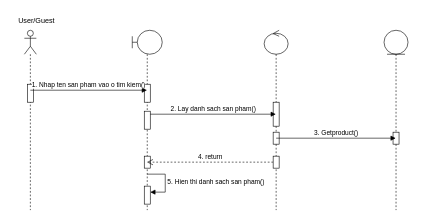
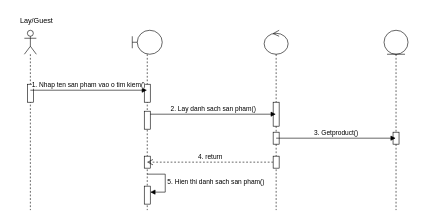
  <mxCell id="0" />
  <mxCell id="1" parent="0" />
  <mxCell id="2" value="" style="shape=umlLifeline;perimeter=lifelinePerimeter;whiteSpace=wrap;html=1;container=1;dropTarget=0;collapsible=0;recursiveResize=0;outlineConnect=0;portConstraint=eastwest;newEdgeStyle={&quot;curved&quot;:0,&quot;rounded&quot;:0};participant=umlActor;" parent="1" vertex="1"><mxGeometry x="40" y="50" width="20" height="300" as="geometry" /></mxCell>
  <mxCell id="3" value="" style="html=1;points=[[0,0,0,0,5],[0,1,0,0,-5],[1,0,0,0,5],[1,1,0,0,-5]];perimeter=orthogonalPerimeter;outlineConnect=0;targetShapes=umlLifeline;portConstraint=eastwest;newEdgeStyle={&quot;curved&quot;:0,&quot;rounded&quot;:0};" parent="2" vertex="1"><mxGeometry x="5" y="90" width="10" height="30" as="geometry" /></mxCell>
  <mxCell id="4" value="" style="shape=umlLifeline;perimeter=lifelinePerimeter;whiteSpace=wrap;html=1;container=1;dropTarget=0;collapsible=0;recursiveResize=0;outlineConnect=0;portConstraint=eastwest;newEdgeStyle={&quot;curved&quot;:0,&quot;rounded&quot;:0};participant=umlBoundary;" parent="1" vertex="1"><mxGeometry x="220" y="50" width="50" height="300" as="geometry" /></mxCell>
  <mxCell id="5" value="" style="html=1;points=[[0,0,0,0,5],[0,1,0,0,-5],[1,0,0,0,5],[1,1,0,0,-5]];perimeter=orthogonalPerimeter;outlineConnect=0;targetShapes=umlLifeline;portConstraint=eastwest;newEdgeStyle={&quot;curved&quot;:0,&quot;rounded&quot;:0};" parent="4" vertex="1"><mxGeometry x="20" y="90" width="10" height="30" as="geometry" /></mxCell>
  <mxCell id="6" value="" style="html=1;points=[[0,0,0,0,5],[0,1,0,0,-5],[1,0,0,0,5],[1,1,0,0,-5]];perimeter=orthogonalPerimeter;outlineConnect=0;targetShapes=umlLifeline;portConstraint=eastwest;newEdgeStyle={&quot;curved&quot;:0,&quot;rounded&quot;:0};" parent="4" vertex="1"><mxGeometry x="20" y="135" width="10" height="30" as="geometry" /></mxCell>
  <mxCell id="7" value="" style="html=1;points=[[0,0,0,0,5],[0,1,0,0,-5],[1,0,0,0,5],[1,1,0,0,-5]];perimeter=orthogonalPerimeter;outlineConnect=0;targetShapes=umlLifeline;portConstraint=eastwest;newEdgeStyle={&quot;curved&quot;:0,&quot;rounded&quot;:0};" parent="4" vertex="1"><mxGeometry x="20" y="210" width="10" height="20" as="geometry" /></mxCell>
  <mxCell id="8" value="" style="html=1;points=[[0,0,0,0,5],[0,1,0,0,-5],[1,0,0,0,5],[1,1,0,0,-5]];perimeter=orthogonalPerimeter;outlineConnect=0;targetShapes=umlLifeline;portConstraint=eastwest;newEdgeStyle={&quot;curved&quot;:0,&quot;rounded&quot;:0};" parent="4" vertex="1"><mxGeometry x="20" y="260" width="10" height="30" as="geometry" /></mxCell>
  <mxCell id="9" value="5. Hien thi danh sach san pham&lt;span style=&quot;text-align: center;&quot;&gt;()&lt;/span&gt;" style="html=1;align=left;spacingLeft=2;endArrow=block;rounded=0;edgeStyle=orthogonalEdgeStyle;curved=0;rounded=0;" parent="4" target="8" edge="1"><mxGeometry relative="1" as="geometry"><mxPoint x="25" y="240" as="sourcePoint" /><Array as="points"><mxPoint x="55" y="270" /></Array></mxGeometry></mxCell>
  <mxCell id="10" value="" style="shape=umlLifeline;perimeter=lifelinePerimeter;whiteSpace=wrap;html=1;container=1;dropTarget=0;collapsible=0;recursiveResize=0;outlineConnect=0;portConstraint=eastwest;newEdgeStyle={&quot;curved&quot;:0,&quot;rounded&quot;:0};participant=umlControl;" parent="1" vertex="1"><mxGeometry x="440" y="50" width="40" height="300" as="geometry" /></mxCell>
  <mxCell id="11" value="" style="html=1;points=[[0,0,0,0,5],[0,1,0,0,-5],[1,0,0,0,5],[1,1,0,0,-5]];perimeter=orthogonalPerimeter;outlineConnect=0;targetShapes=umlLifeline;portConstraint=eastwest;newEdgeStyle={&quot;curved&quot;:0,&quot;rounded&quot;:0};" parent="10" vertex="1"><mxGeometry x="15" y="120" width="10" height="40" as="geometry" /></mxCell>
  <mxCell id="12" value="" style="html=1;points=[[0,0,0,0,5],[0,1,0,0,-5],[1,0,0,0,5],[1,1,0,0,-5]];perimeter=orthogonalPerimeter;outlineConnect=0;targetShapes=umlLifeline;portConstraint=eastwest;newEdgeStyle={&quot;curved&quot;:0,&quot;rounded&quot;:0};" parent="10" vertex="1"><mxGeometry x="15" y="170" width="10" height="20" as="geometry" /></mxCell>
  <mxCell id="13" value="" style="shape=umlLifeline;perimeter=lifelinePerimeter;whiteSpace=wrap;html=1;container=1;dropTarget=0;collapsible=0;recursiveResize=0;outlineConnect=0;portConstraint=eastwest;newEdgeStyle={&quot;curved&quot;:0,&quot;rounded&quot;:0};participant=umlEntity;" parent="1" vertex="1"><mxGeometry x="640" y="50" width="40" height="300" as="geometry" /></mxCell>
  <mxCell id="14" value="" style="html=1;points=[[0,0,0,0,5],[0,1,0,0,-5],[1,0,0,0,5],[1,1,0,0,-5]];perimeter=orthogonalPerimeter;outlineConnect=0;targetShapes=umlLifeline;portConstraint=eastwest;newEdgeStyle={&quot;curved&quot;:0,&quot;rounded&quot;:0};" parent="13" vertex="1"><mxGeometry x="15" y="170" width="10" height="20" as="geometry" /></mxCell>
  <mxCell id="15" value="1. Nhap ten san pham vao o tim kiem()" style="html=1;verticalAlign=bottom;endArrow=block;curved=0;rounded=0;exitX=0.5;exitY=0.333;exitDx=0;exitDy=0;exitPerimeter=0;" parent="1" source="3" target="4" edge="1"><mxGeometry x="-0.003" width="80" relative="1" as="geometry"><mxPoint x="60" y="150" as="sourcePoint" /><mxPoint x="140" y="150" as="targetPoint" /><mxPoint as="offset" /></mxGeometry></mxCell>
  <mxCell id="16" value="2. Lay danh sach san pham()" style="html=1;verticalAlign=bottom;endArrow=block;curved=0;rounded=0;" parent="1" target="10" edge="1"><mxGeometry width="80" relative="1" as="geometry"><mxPoint x="250" y="190" as="sourcePoint" /><mxPoint x="330" y="190" as="targetPoint" /></mxGeometry></mxCell>
  <mxCell id="17" value="3. Getproduct()" style="html=1;verticalAlign=bottom;endArrow=block;curved=0;rounded=0;" parent="1" target="13" edge="1"><mxGeometry width="80" relative="1" as="geometry"><mxPoint x="460" y="230" as="sourcePoint" /><mxPoint x="540" y="230" as="targetPoint" /></mxGeometry></mxCell>
  <mxCell id="18" value="4. return" style="html=1;verticalAlign=bottom;endArrow=open;dashed=1;endSize=8;curved=0;rounded=0;" parent="1" source="20" edge="1"><mxGeometry relative="1" as="geometry"><mxPoint x="460" y="270" as="sourcePoint" /><mxPoint x="244.5" y="270" as="targetPoint" /></mxGeometry></mxCell>
  <mxCell id="19" value="" style="html=1;verticalAlign=bottom;endArrow=open;dashed=1;endSize=8;curved=0;rounded=0;" parent="1" target="20" edge="1"><mxGeometry relative="1" as="geometry"><mxPoint x="460" y="270" as="sourcePoint" /><mxPoint x="245" y="270" as="targetPoint" /></mxGeometry></mxCell>
  <mxCell id="20" value="" style="html=1;points=[[0,0,0,0,5],[0,1,0,0,-5],[1,0,0,0,5],[1,1,0,0,-5]];perimeter=orthogonalPerimeter;outlineConnect=0;targetShapes=umlLifeline;portConstraint=eastwest;newEdgeStyle={&quot;curved&quot;:0,&quot;rounded&quot;:0};" parent="1" vertex="1"><mxGeometry x="455" y="260" width="10" height="20" as="geometry" /></mxCell>
- <mxCell id="21" value="User/Guest" style="text;html=1;align=center;verticalAlign=middle;resizable=0;points=[];autosize=1;strokeColor=none;fillColor=none;" parent="1" vertex="1"><mxGeometry x="20" width="80" height="30" as="geometry" y="20" /></mxCell>
+ <mxCell id="21" value="Lay/Guest" style="text;html=1;align=center;verticalAlign=middle;resizable=0;points=[];autosize=1;strokeColor=none;fillColor=none;" parent="1" vertex="1"><mxGeometry x="20" width="80" height="30" as="geometry" y="20" /></mxCell>
